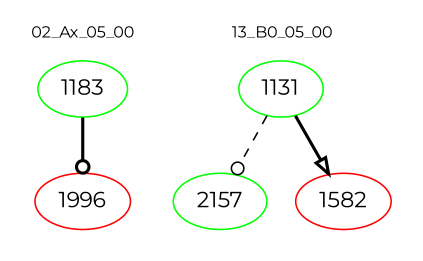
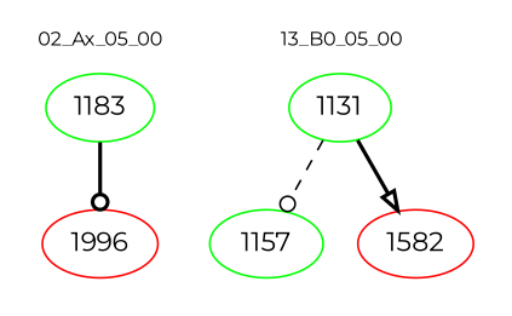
  digraph {
    fontname=Montserrat
    node [color=green fontname=Montserrat]
    edge [arrowhead=odot color=black fontname=Montserrat style=bold]
    n1 [label=1183]
    n2 [color=red label=1996]
    n3 [label=1131]
-   n4 [label=2157]
+   n4 [label=1157]
    n5 [color=red label=1582]
    subgraph cluster_1 {
      color=white
      fontsize=10
      label="02_Ax_05_00"
      n1
      n2
    }
    subgraph cluster_2 {
      color=white
      fontsize=10
      label="13_B0_05_00"
      n3
      n4
      n5
    }
    n1 -> n2
    n3 -> n4 [style=dashed]
    n3 -> n5 [arrowhead=onormal]
  }
